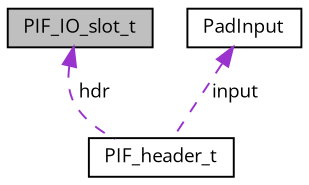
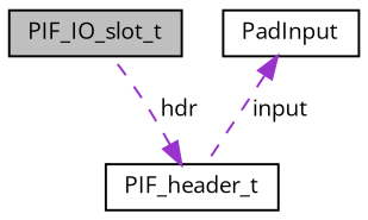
  digraph {
    fontname="Open Sans"
    node [color=black fillcolor=white fontname="Open Sans" fontsize=10 shape=record style=filled]
    edge [color=darkorchid3 dir=back fontname="Open Sans" fontsize=10 labelfontname=Helvetica labelfontsize=10 style=dashed]
    n1 [fillcolor=grey75 fontcolor=black height=0.2 label=PIF_IO_slot_t width=0.4]
    n2 [height=0.2 label=PIF_header_t width=0.4]
    n3 [height=0.2 label=PadInput width=0.4]
-   n1 -> n2 [label=" hdr"]
+   n2 -> n1 [label=" hdr"]
    n3 -> n2 [label=" input"]
  }
